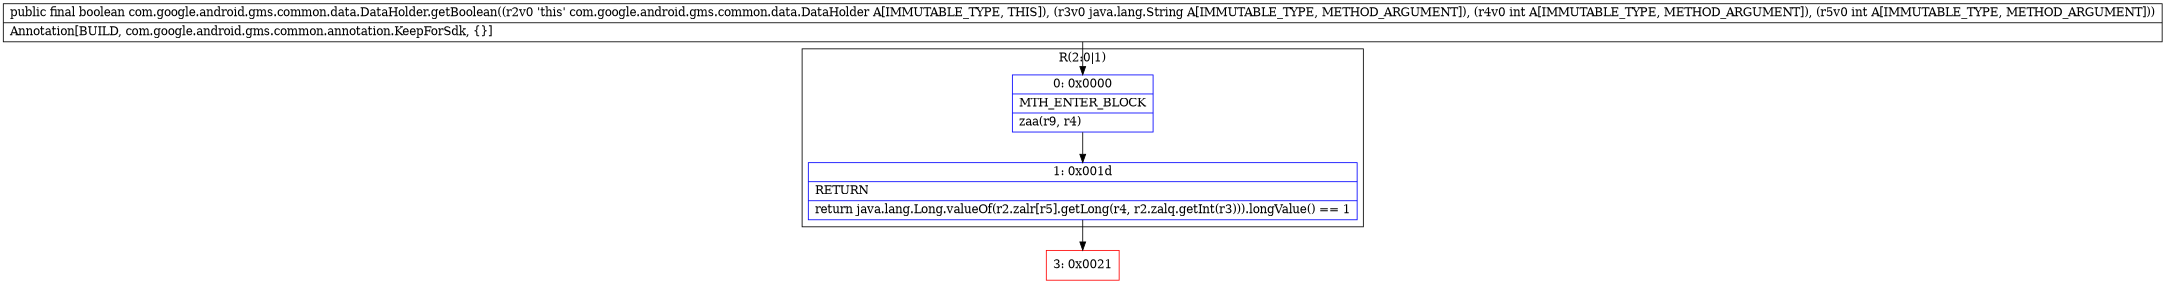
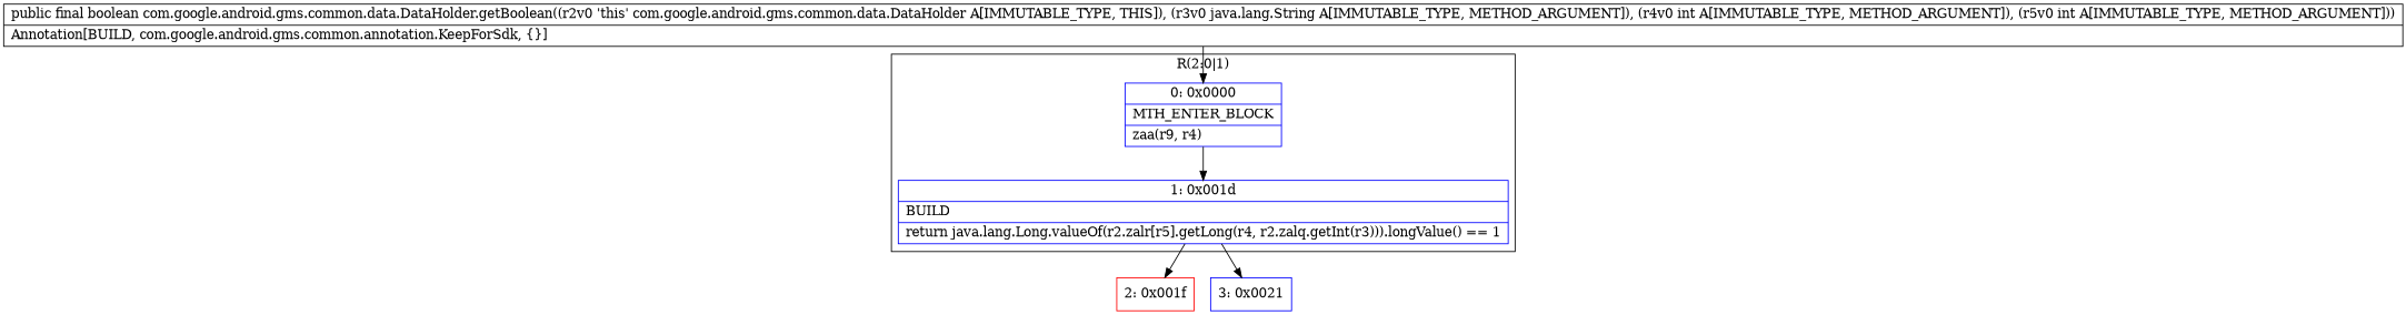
  digraph {
    node [color=blue shape=record]
    n1 [label="{0\:\ 0x0000|MTH_ENTER_BLOCK\l|zaa(r9, r4)\l}"]
-   n2 [label="{1\:\ 0x001d|RETURN\l|return java.lang.Long.valueOf(r2.zalr[r5].getLong(r4, r2.zalq.getInt(r3))).longValue() == 1\l}"]
-   n4 [color=red label="{3\:\ 0x0021}"]
+   n2 [label="{1\:\ 0x001d|BUILD\l|return java.lang.Long.valueOf(r2.zalr[r5].getLong(r4, r2.zalq.getInt(r3))).longValue() == 1\l}"]
+   n3 [color=red label="{2\:\ 0x001f}"]
+   n4 [label="{3\:\ 0x0021}"]
    n5 [label="{public final boolean com.google.android.gms.common.data.DataHolder.getBoolean((r2v0 'this' com.google.android.gms.common.data.DataHolder A[IMMUTABLE_TYPE, THIS]), (r3v0 java.lang.String A[IMMUTABLE_TYPE, METHOD_ARGUMENT]), (r4v0 int A[IMMUTABLE_TYPE, METHOD_ARGUMENT]), (r5v0 int A[IMMUTABLE_TYPE, METHOD_ARGUMENT]))  | Annotation[BUILD, com.google.android.gms.common.annotation.KeepForSdk, \{\}]\l}" color=""]
    subgraph cluster_1 {
      label="R(2:0|1)"
      n1
      n2
    }
    n1 -> n2
+   n2 -> n3
    n2 -> n4
    n5 -> n1
  }
